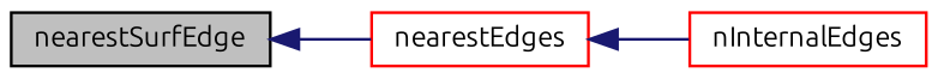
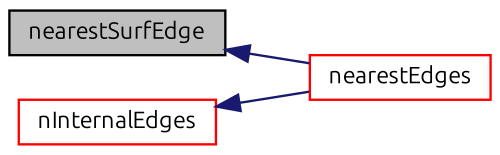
  digraph {
    fontname=Ubuntu
    rankdir=LR
    node [color=red fontname=Ubuntu fontsize=10 shape=record]
    edge [color=midnightblue dir=back fontname=Ubuntu fontsize=10 labelfontname=FreeSans labelfontsize=10 style=solid]
    n1 [color=black fillcolor=grey75 fontcolor=black height=0.2 label=nearestSurfEdge style=filled width=0.4]
    n2 [height=0.2 label=nearestEdges width=0.4]
    n3 [height=0.2 label=nInternalEdges width=0.4]
    n1 -> n2
-   n2 -> n3
+   n3 -> n2
  }
